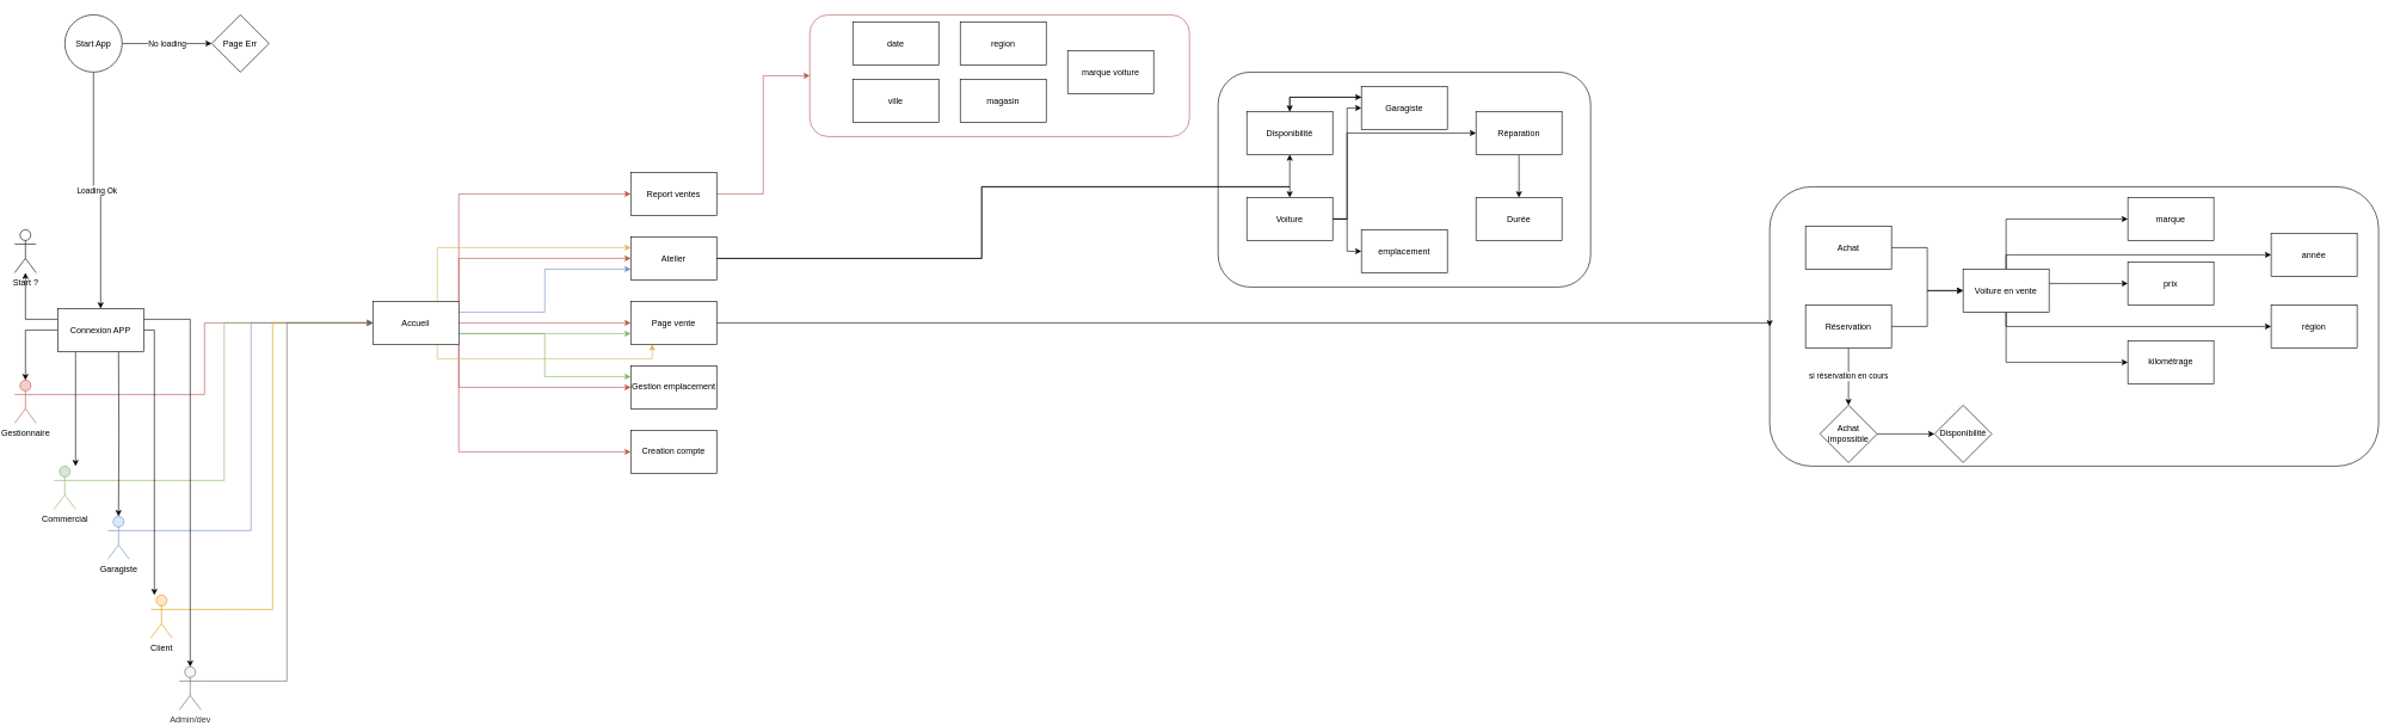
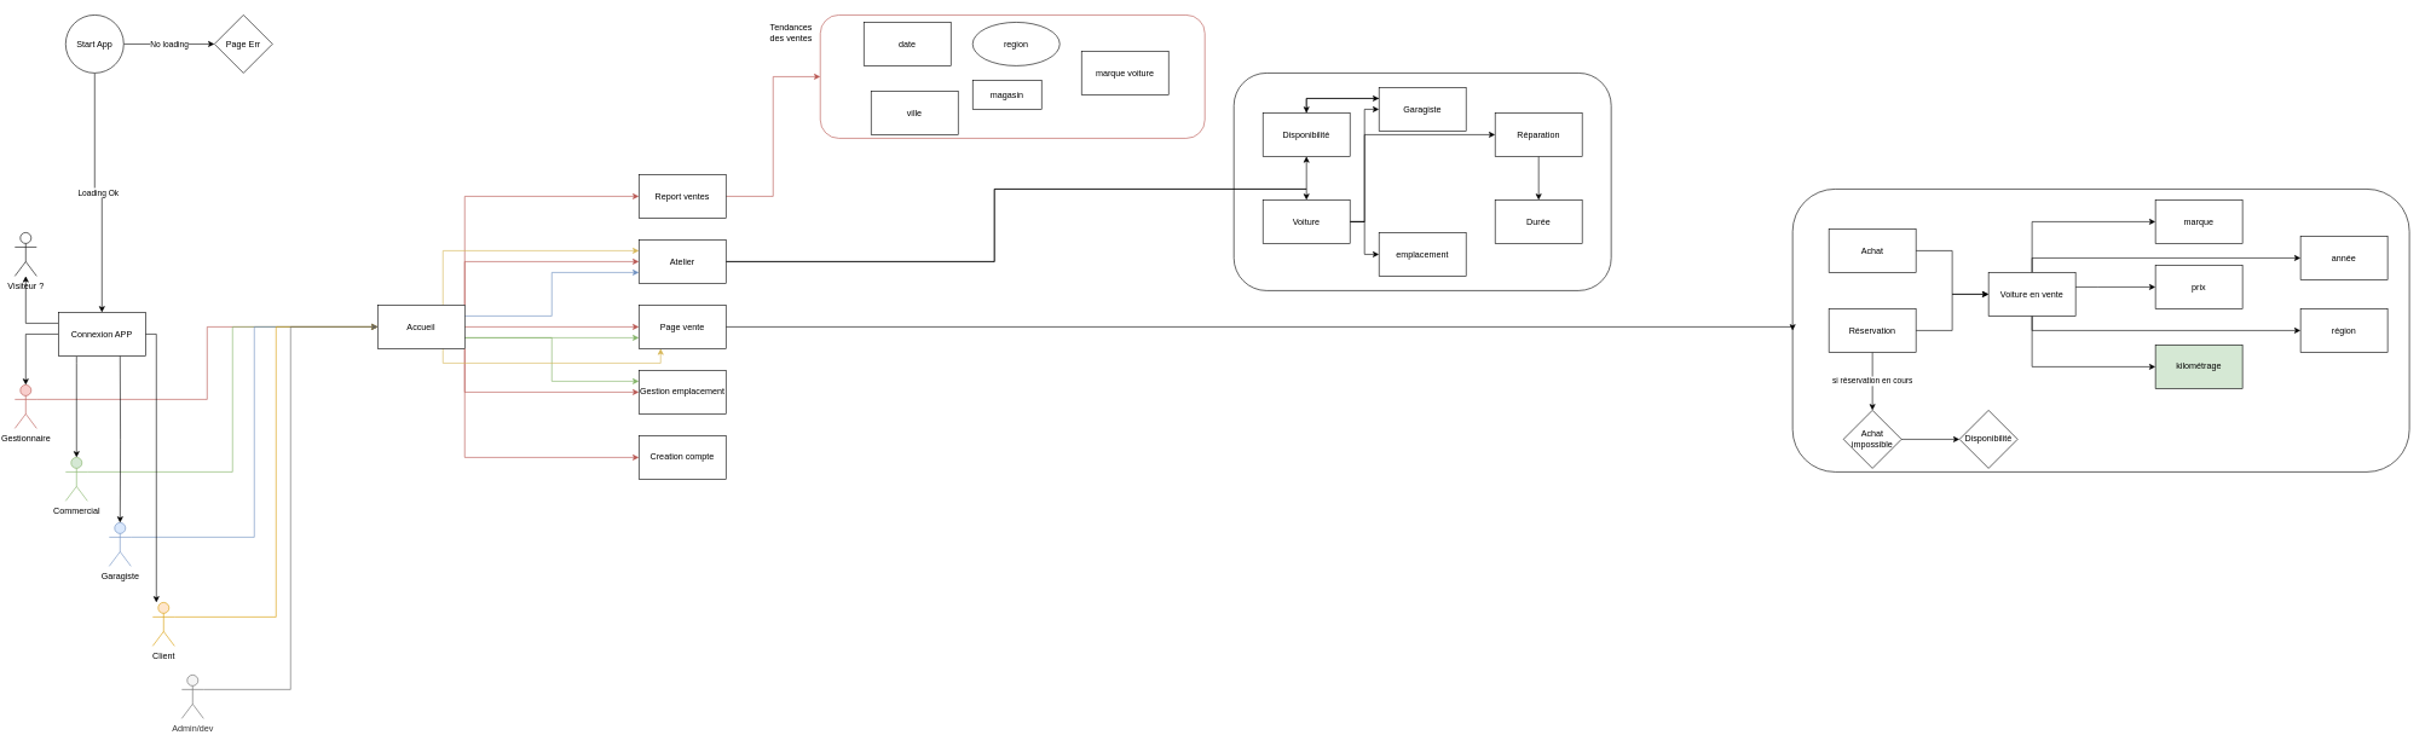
  <mxCell id="0" />
  <mxCell id="1" parent="0" />
  <mxCell id="2" style="edgeStyle=orthogonalEdgeStyle;rounded=0;orthogonalLoop=1;jettySize=auto;html=1;exitX=1;exitY=0.333;exitDx=0;exitDy=0;exitPerimeter=0;entryX=0;entryY=0.5;entryDx=0;entryDy=0;fillColor=#f8cecc;strokeColor=#b85450;" edge="1" parent="1" source="3" target="32"><mxGeometry relative="1" as="geometry" /></mxCell>
  <mxCell id="3" value="Gestionnaire" style="shape=umlActor;verticalLabelPosition=bottom;verticalAlign=top;html=1;outlineConnect=0;fillColor=#f8cecc;strokeColor=#b85450;" vertex="1" parent="1"><mxGeometry x="20" y="530" width="30" height="60" as="geometry" /></mxCell>
  <mxCell id="4" style="edgeStyle=orthogonalEdgeStyle;rounded=0;orthogonalLoop=1;jettySize=auto;html=1;exitX=1;exitY=0.333;exitDx=0;exitDy=0;exitPerimeter=0;entryX=0;entryY=0.5;entryDx=0;entryDy=0;fillColor=#d5e8d4;strokeColor=#82b366;" edge="1" parent="1" source="5" target="32"><mxGeometry relative="1" as="geometry" /></mxCell>
- <mxCell id="5" value="Commercial&lt;br&gt;" style="shape=umlActor;verticalLabelPosition=bottom;verticalAlign=top;html=1;outlineConnect=0;fillColor=#d5e8d4;strokeColor=#82b366;" vertex="1" parent="1"><mxGeometry x="75" y="650" width="30" height="60" as="geometry" /></mxCell>
+ <mxCell id="5" value="Commercial&lt;br&gt;" style="shape=umlActor;verticalLabelPosition=bottom;verticalAlign=top;html=1;outlineConnect=0;fillColor=#d5e8d4;strokeColor=#82b366;" vertex="1" parent="1"><mxGeometry x="90" y="630" width="30" height="60" as="geometry" /></mxCell>
  <mxCell id="6" style="edgeStyle=orthogonalEdgeStyle;rounded=0;orthogonalLoop=1;jettySize=auto;html=1;exitX=1;exitY=0.333;exitDx=0;exitDy=0;exitPerimeter=0;entryX=0;entryY=0.5;entryDx=0;entryDy=0;fillColor=#dae8fc;strokeColor=#6c8ebf;" edge="1" parent="1" source="7" target="32"><mxGeometry relative="1" as="geometry" /></mxCell>
  <mxCell id="7" value="Garagiste" style="shape=umlActor;verticalLabelPosition=bottom;verticalAlign=top;html=1;outlineConnect=0;fillColor=#dae8fc;strokeColor=#6c8ebf;" vertex="1" parent="1"><mxGeometry x="150" y="720" width="30" height="60" as="geometry" /></mxCell>
  <mxCell id="8" style="edgeStyle=orthogonalEdgeStyle;rounded=0;orthogonalLoop=1;jettySize=auto;html=1;exitX=1;exitY=0.333;exitDx=0;exitDy=0;exitPerimeter=0;entryX=0;entryY=0.5;entryDx=0;entryDy=0;fillColor=#ffe6cc;strokeColor=#d79b00;" edge="1" parent="1" source="9" target="32"><mxGeometry relative="1" as="geometry" /></mxCell>
  <mxCell id="9" value="Client" style="shape=umlActor;verticalLabelPosition=bottom;verticalAlign=top;html=1;outlineConnect=0;fillColor=#ffe6cc;strokeColor=#d79b00;" vertex="1" parent="1"><mxGeometry x="210" y="830" width="30" height="60" as="geometry" /></mxCell>
- <mxCell id="10" value="Start ?" style="shape=umlActor;verticalLabelPosition=bottom;verticalAlign=top;html=1;outlineConnect=0;" vertex="1" parent="1"><mxGeometry x="20" y="320" width="30" height="60" as="geometry" /></mxCell>
+ <mxCell id="10" value="Visiteur ?" style="shape=umlActor;verticalLabelPosition=bottom;verticalAlign=top;html=1;outlineConnect=0;" vertex="1" parent="1"><mxGeometry x="20" y="320" width="30" height="60" as="geometry" /></mxCell>
  <mxCell id="11" style="edgeStyle=orthogonalEdgeStyle;rounded=0;orthogonalLoop=1;jettySize=auto;html=1;exitX=0;exitY=0.5;exitDx=0;exitDy=0;entryX=0.5;entryY=0;entryDx=0;entryDy=0;entryPerimeter=0;" edge="1" parent="1" source="17" target="3"><mxGeometry relative="1" as="geometry" /></mxCell>
  <mxCell id="12" style="edgeStyle=orthogonalEdgeStyle;rounded=0;orthogonalLoop=1;jettySize=auto;html=1;" edge="1" parent="1" target="5"><mxGeometry relative="1" as="geometry"><mxPoint x="105" y="491" as="sourcePoint" /><Array as="points"><mxPoint x="105" y="500" /><mxPoint x="105" y="500" /></Array></mxGeometry></mxCell>
  <mxCell id="13" style="edgeStyle=orthogonalEdgeStyle;rounded=0;orthogonalLoop=1;jettySize=auto;html=1;" edge="1" parent="1" target="7"><mxGeometry relative="1" as="geometry"><mxPoint x="165" y="490" as="sourcePoint" /></mxGeometry></mxCell>
  <mxCell id="14" style="edgeStyle=orthogonalEdgeStyle;rounded=0;orthogonalLoop=1;jettySize=auto;html=1;exitX=1;exitY=0.5;exitDx=0;exitDy=0;" edge="1" parent="1" source="17" target="9"><mxGeometry relative="1" as="geometry"><Array as="points"><mxPoint x="215" y="460" /></Array></mxGeometry></mxCell>
  <mxCell id="15" style="edgeStyle=orthogonalEdgeStyle;rounded=0;orthogonalLoop=1;jettySize=auto;html=1;exitX=0;exitY=0.25;exitDx=0;exitDy=0;" edge="1" parent="1" source="17" target="10"><mxGeometry relative="1" as="geometry" /></mxCell>
- <mxCell id="16" style="edgeStyle=orthogonalEdgeStyle;rounded=0;orthogonalLoop=1;jettySize=auto;html=1;exitX=1;exitY=0.25;exitDx=0;exitDy=0;" edge="1" parent="1" source="17" target="43"><mxGeometry relative="1" as="geometry"><mxPoint x="110" y="380" as="targetPoint" /></mxGeometry></mxCell>
  <mxCell id="17" value="Connexion APP" style="rounded=0;whiteSpace=wrap;html=1;" vertex="1" parent="1"><mxGeometry x="80" y="430" width="120" height="60" as="geometry" /></mxCell>
  <mxCell id="18" value="No loading" style="edgeStyle=orthogonalEdgeStyle;rounded=0;orthogonalLoop=1;jettySize=auto;html=1;exitX=1;exitY=0.5;exitDx=0;exitDy=0;entryX=0;entryY=0.5;entryDx=0;entryDy=0;" edge="1" parent="1" source="20" target="21"><mxGeometry relative="1" as="geometry" /></mxCell>
  <mxCell id="19" value="Loading Ok" style="edgeStyle=orthogonalEdgeStyle;rounded=0;orthogonalLoop=1;jettySize=auto;html=1;exitX=0.5;exitY=1;exitDx=0;exitDy=0;" edge="1" parent="1" source="20" target="17"><mxGeometry relative="1" as="geometry" /></mxCell>
  <mxCell id="20" value="Start App" style="ellipse;whiteSpace=wrap;html=1;aspect=fixed;" vertex="1" parent="1"><mxGeometry x="90" width="80" height="80" as="geometry" y="20" /></mxCell>
  <mxCell id="21" value="Page Err" style="rhombus;whiteSpace=wrap;html=1;" vertex="1" parent="1"><mxGeometry x="295" width="80" height="80" as="geometry" y="20" /></mxCell>
  <mxCell id="22" style="edgeStyle=orthogonalEdgeStyle;rounded=0;orthogonalLoop=1;jettySize=auto;html=1;exitX=1;exitY=0;exitDx=0;exitDy=0;entryX=0;entryY=0.5;entryDx=0;entryDy=0;fillColor=#f8cecc;strokeColor=#b85450;" edge="1" parent="1" source="32" target="34"><mxGeometry relative="1" as="geometry" /></mxCell>
  <mxCell id="23" style="edgeStyle=orthogonalEdgeStyle;rounded=0;orthogonalLoop=1;jettySize=auto;html=1;exitX=1;exitY=0;exitDx=0;exitDy=0;entryX=0;entryY=0.5;entryDx=0;entryDy=0;fillColor=#f8cecc;strokeColor=#b85450;" edge="1" parent="1" source="32" target="37"><mxGeometry relative="1" as="geometry" /></mxCell>
  <mxCell id="24" style="edgeStyle=orthogonalEdgeStyle;rounded=0;orthogonalLoop=1;jettySize=auto;html=1;exitX=1;exitY=0.5;exitDx=0;exitDy=0;entryX=0;entryY=0.5;entryDx=0;entryDy=0;fillColor=#f8cecc;strokeColor=#b85450;" edge="1" parent="1" source="32" target="39"><mxGeometry relative="1" as="geometry" /></mxCell>
  <mxCell id="25" style="edgeStyle=orthogonalEdgeStyle;rounded=0;orthogonalLoop=1;jettySize=auto;html=1;exitX=1;exitY=1;exitDx=0;exitDy=0;entryX=0;entryY=0.5;entryDx=0;entryDy=0;fillColor=#f8cecc;strokeColor=#b85450;" edge="1" parent="1" source="32" target="40"><mxGeometry relative="1" as="geometry" /></mxCell>
  <mxCell id="26" style="edgeStyle=orthogonalEdgeStyle;rounded=0;orthogonalLoop=1;jettySize=auto;html=1;exitX=1;exitY=1;exitDx=0;exitDy=0;entryX=0;entryY=0.5;entryDx=0;entryDy=0;fillColor=#f8cecc;strokeColor=#b85450;" edge="1" parent="1" source="32" target="41"><mxGeometry relative="1" as="geometry" /></mxCell>
  <mxCell id="27" style="edgeStyle=orthogonalEdgeStyle;rounded=0;orthogonalLoop=1;jettySize=auto;html=1;exitX=1;exitY=0.75;exitDx=0;exitDy=0;entryX=0;entryY=0.75;entryDx=0;entryDy=0;fillColor=#d5e8d4;strokeColor=#82b366;" edge="1" parent="1" source="32" target="39"><mxGeometry relative="1" as="geometry" /></mxCell>
  <mxCell id="28" style="edgeStyle=orthogonalEdgeStyle;rounded=0;orthogonalLoop=1;jettySize=auto;html=1;exitX=1;exitY=0.75;exitDx=0;exitDy=0;entryX=0;entryY=0.25;entryDx=0;entryDy=0;fillColor=#d5e8d4;strokeColor=#82b366;" edge="1" parent="1" source="32" target="40"><mxGeometry relative="1" as="geometry" /></mxCell>
  <mxCell id="29" style="edgeStyle=orthogonalEdgeStyle;rounded=0;orthogonalLoop=1;jettySize=auto;html=1;exitX=1;exitY=0.25;exitDx=0;exitDy=0;entryX=0;entryY=0.75;entryDx=0;entryDy=0;fillColor=#dae8fc;strokeColor=#6c8ebf;" edge="1" parent="1" source="32" target="37"><mxGeometry relative="1" as="geometry" /></mxCell>
  <mxCell id="30" style="edgeStyle=orthogonalEdgeStyle;rounded=0;orthogonalLoop=1;jettySize=auto;html=1;exitX=0.75;exitY=0;exitDx=0;exitDy=0;entryX=0;entryY=0.25;entryDx=0;entryDy=0;fillColor=#fff2cc;strokeColor=#d6b656;" edge="1" parent="1" source="32" target="37"><mxGeometry relative="1" as="geometry" /></mxCell>
  <mxCell id="31" style="edgeStyle=orthogonalEdgeStyle;rounded=0;orthogonalLoop=1;jettySize=auto;html=1;exitX=0.75;exitY=1;exitDx=0;exitDy=0;entryX=0.25;entryY=1;entryDx=0;entryDy=0;fillColor=#fff2cc;strokeColor=#d6b656;" edge="1" parent="1" source="32" target="39"><mxGeometry relative="1" as="geometry" /></mxCell>
  <mxCell id="32" value="Accueil" style="rounded=0;whiteSpace=wrap;html=1;" vertex="1" parent="1"><mxGeometry x="520" y="420" width="120" height="60" as="geometry" /></mxCell>
  <mxCell id="33" style="edgeStyle=orthogonalEdgeStyle;rounded=0;orthogonalLoop=1;jettySize=auto;html=1;exitX=1;exitY=0.5;exitDx=0;exitDy=0;entryX=0;entryY=0.5;entryDx=0;entryDy=0;fillColor=#f8cecc;strokeColor=#b85450;" edge="1" parent="1" source="34" target="50"><mxGeometry relative="1" as="geometry" /></mxCell>
  <mxCell id="34" value="Report ventes" style="rounded=0;whiteSpace=wrap;html=1;" vertex="1" parent="1"><mxGeometry x="880" y="240" width="120" height="60" as="geometry" /></mxCell>
  <mxCell id="35" style="edgeStyle=orthogonalEdgeStyle;rounded=0;orthogonalLoop=1;jettySize=auto;html=1;exitX=1;exitY=0.5;exitDx=0;exitDy=0;entryX=0.5;entryY=0;entryDx=0;entryDy=0;" edge="1" parent="1" source="37" target="54"><mxGeometry relative="1" as="geometry"><mxPoint x="1710" y="360" as="targetPoint" /><Array as="points"><mxPoint x="1370" y="360" /><mxPoint x="1370" y="260" /><mxPoint x="1800" y="260" /></Array></mxGeometry></mxCell>
  <mxCell id="36" style="edgeStyle=orthogonalEdgeStyle;rounded=0;orthogonalLoop=1;jettySize=auto;html=1;exitX=1;exitY=0.5;exitDx=0;exitDy=0;entryX=0.5;entryY=1;entryDx=0;entryDy=0;" edge="1" parent="1" source="37" target="62"><mxGeometry relative="1" as="geometry"><mxPoint x="1000" y="240" as="sourcePoint" /><Array as="points"><mxPoint x="1370" y="360" /><mxPoint x="1370" y="260" /><mxPoint x="1800" y="260" /></Array></mxGeometry></mxCell>
  <mxCell id="37" value="Atelier" style="rounded=0;whiteSpace=wrap;html=1;" vertex="1" parent="1"><mxGeometry x="880" y="330" width="120" height="60" as="geometry" /></mxCell>
  <mxCell id="38" style="edgeStyle=orthogonalEdgeStyle;rounded=0;orthogonalLoop=1;jettySize=auto;html=1;exitX=1;exitY=0.5;exitDx=0;exitDy=0;entryX=0;entryY=0.5;entryDx=0;entryDy=0;" edge="1" parent="1" source="39" target="83"><mxGeometry relative="1" as="geometry"><Array as="points"><mxPoint x="2470" y="450" /></Array></mxGeometry></mxCell>
  <mxCell id="39" value="Page vente" style="rounded=0;whiteSpace=wrap;html=1;" vertex="1" parent="1"><mxGeometry x="880" y="420" width="120" height="60" as="geometry" /></mxCell>
  <mxCell id="40" value="Gestion emplacement" style="rounded=0;whiteSpace=wrap;html=1;" vertex="1" parent="1"><mxGeometry x="880" y="510" width="120" height="60" as="geometry" /></mxCell>
  <mxCell id="41" value="Creation compte" style="rounded=0;whiteSpace=wrap;html=1;" vertex="1" parent="1"><mxGeometry x="880" y="600" width="120" height="60" as="geometry" /></mxCell>
  <mxCell id="42" style="edgeStyle=orthogonalEdgeStyle;rounded=0;orthogonalLoop=1;jettySize=auto;html=1;exitX=1;exitY=0.333;exitDx=0;exitDy=0;exitPerimeter=0;entryX=0;entryY=0.5;entryDx=0;entryDy=0;fillColor=#f5f5f5;strokeColor=#666666;" edge="1" parent="1" source="43" target="32"><mxGeometry relative="1" as="geometry" /></mxCell>
  <mxCell id="43" value="Admin/dev" style="shape=umlActor;verticalLabelPosition=bottom;verticalAlign=top;html=1;outlineConnect=0;fillColor=#f5f5f5;fontColor=#333333;strokeColor=#666666;" vertex="1" parent="1"><mxGeometry x="250" y="930" width="30" height="60" as="geometry" /></mxCell>
- <mxCell id="44" value="region" style="rounded=0;whiteSpace=wrap;html=1;" vertex="1" parent="1"><mxGeometry x="1340" y="30" width="120" height="60" as="geometry" /></mxCell>
- <mxCell id="45" value="magasin" style="rounded=0;whiteSpace=wrap;html=1;" vertex="1" parent="1"><mxGeometry x="1340" y="110" width="120" height="60" as="geometry" /></mxCell>
+ <mxCell id="44" value="region" style="ellipse;whiteSpace=wrap;html=1;" vertex="1" parent="1"><mxGeometry x="1340" y="30" width="120" height="60" as="geometry" /></mxCell>
+ <mxCell id="45" value="magasin" style="rounded=0;whiteSpace=wrap;html=1;" vertex="1" parent="1"><mxGeometry x="1340" y="110" width="95" height="40" as="geometry" /></mxCell>
  <mxCell id="46" value="date" style="rounded=0;whiteSpace=wrap;html=1;" vertex="1" parent="1"><mxGeometry x="1190" y="30" width="120" height="60" as="geometry" /></mxCell>
- <mxCell id="47" value="ville" style="rounded=0;whiteSpace=wrap;html=1;" vertex="1" parent="1"><mxGeometry x="1190" y="110" width="120" height="60" as="geometry" /></mxCell>
+ <mxCell id="47" value="ville" style="rounded=0;whiteSpace=wrap;html=1;" vertex="1" parent="1"><mxGeometry x="1200" y="125" width="120" height="60" as="geometry" /></mxCell>
  <mxCell id="48" value="marque voiture" style="rounded=0;whiteSpace=wrap;html=1;" vertex="1" parent="1"><mxGeometry x="1490" y="70" width="120" height="60" as="geometry" /></mxCell>
+ <mxCell id="49" value="Tendances des ventes" style="text;html=1;strokeColor=none;fillColor=none;align=center;verticalAlign=middle;whiteSpace=wrap;rounded=0;" vertex="1" parent="1"><mxGeometry x="1060" y="30" width="60" height="30" as="geometry" /></mxCell>
  <mxCell id="50" value="" style="rounded=1;whiteSpace=wrap;html=1;fillColor=none;strokeColor=#b85450;" vertex="1" parent="1"><mxGeometry x="1130" width="530" height="170" as="geometry" y="20" /></mxCell>
  <mxCell id="51" style="edgeStyle=orthogonalEdgeStyle;rounded=0;orthogonalLoop=1;jettySize=auto;html=1;exitX=1;exitY=0.5;exitDx=0;exitDy=0;entryX=0;entryY=0.5;entryDx=0;entryDy=0;" edge="1" parent="1" source="54" target="57"><mxGeometry relative="1" as="geometry" /></mxCell>
  <mxCell id="52" style="edgeStyle=orthogonalEdgeStyle;rounded=0;orthogonalLoop=1;jettySize=auto;html=1;exitX=1;exitY=0.5;exitDx=0;exitDy=0;entryX=0;entryY=0.5;entryDx=0;entryDy=0;" edge="1" parent="1" source="54" target="55"><mxGeometry relative="1" as="geometry" /></mxCell>
  <mxCell id="53" style="edgeStyle=orthogonalEdgeStyle;rounded=0;orthogonalLoop=1;jettySize=auto;html=1;exitX=1;exitY=0.5;exitDx=0;exitDy=0;entryX=0;entryY=0.5;entryDx=0;entryDy=0;" edge="1" parent="1" source="54" target="59"><mxGeometry relative="1" as="geometry"><Array as="points"><mxPoint x="1880" y="305" /><mxPoint x="1880" y="185" /></Array></mxGeometry></mxCell>
  <mxCell id="54" value="Voiture" style="rounded=0;whiteSpace=wrap;html=1;fillColor=default;" vertex="1" parent="1"><mxGeometry x="1740" y="275" width="120" height="60" as="geometry" /></mxCell>
  <mxCell id="55" value="emplacement" style="rounded=0;whiteSpace=wrap;html=1;fillColor=default;" vertex="1" parent="1"><mxGeometry x="1900" y="320" width="120" height="60" as="geometry" /></mxCell>
  <mxCell id="56" style="edgeStyle=orthogonalEdgeStyle;rounded=0;orthogonalLoop=1;jettySize=auto;html=1;exitX=0;exitY=0.25;exitDx=0;exitDy=0;entryX=0.5;entryY=0;entryDx=0;entryDy=0;" edge="1" parent="1" source="57" target="62"><mxGeometry relative="1" as="geometry" /></mxCell>
  <mxCell id="57" value="Garagiste" style="rounded=0;whiteSpace=wrap;html=1;fillColor=default;" vertex="1" parent="1"><mxGeometry x="1900" y="120" width="120" height="60" as="geometry" /></mxCell>
  <mxCell id="58" style="edgeStyle=orthogonalEdgeStyle;rounded=0;orthogonalLoop=1;jettySize=auto;html=1;exitX=0.5;exitY=1;exitDx=0;exitDy=0;entryX=0.5;entryY=0;entryDx=0;entryDy=0;" edge="1" parent="1" source="59" target="60"><mxGeometry relative="1" as="geometry" /></mxCell>
  <mxCell id="59" value="Réparation" style="rounded=0;whiteSpace=wrap;html=1;fillColor=default;" vertex="1" parent="1"><mxGeometry x="2060" y="155" width="120" height="60" as="geometry" /></mxCell>
  <mxCell id="60" value="Durée" style="rounded=0;whiteSpace=wrap;html=1;fillColor=default;" vertex="1" parent="1"><mxGeometry x="2060" y="275" width="120" height="60" as="geometry" /></mxCell>
  <mxCell id="61" style="edgeStyle=orthogonalEdgeStyle;rounded=0;orthogonalLoop=1;jettySize=auto;html=1;exitX=0.5;exitY=0;exitDx=0;exitDy=0;entryX=0;entryY=0.25;entryDx=0;entryDy=0;" edge="1" parent="1" source="62" target="57"><mxGeometry relative="1" as="geometry" /></mxCell>
  <mxCell id="62" value="Disponibilité" style="rounded=0;whiteSpace=wrap;html=1;fillColor=default;" vertex="1" parent="1"><mxGeometry x="1740" y="155" width="120" height="60" as="geometry" /></mxCell>
  <mxCell id="63" value="" style="rounded=1;whiteSpace=wrap;html=1;fillColor=none;" vertex="1" parent="1"><mxGeometry x="1700" y="100" width="520" height="300" as="geometry" /></mxCell>
  <mxCell id="64" value="" style="edgeStyle=orthogonalEdgeStyle;rounded=0;orthogonalLoop=1;jettySize=auto;html=1;" edge="1" parent="1" source="69" target="70"><mxGeometry relative="1" as="geometry"><Array as="points"><mxPoint x="2800" y="305" /></Array></mxGeometry></mxCell>
  <mxCell id="65" value="" style="edgeStyle=orthogonalEdgeStyle;rounded=0;orthogonalLoop=1;jettySize=auto;html=1;" edge="1" parent="1" source="69" target="71"><mxGeometry relative="1" as="geometry"><Array as="points"><mxPoint x="2890" y="395" /><mxPoint x="2890" y="395" /></Array></mxGeometry></mxCell>
  <mxCell id="66" value="" style="edgeStyle=orthogonalEdgeStyle;rounded=0;orthogonalLoop=1;jettySize=auto;html=1;" edge="1" parent="1" source="69" target="72"><mxGeometry relative="1" as="geometry"><Array as="points"><mxPoint x="2800" y="505" /></Array></mxGeometry></mxCell>
  <mxCell id="67" value="" style="edgeStyle=orthogonalEdgeStyle;rounded=0;orthogonalLoop=1;jettySize=auto;html=1;" edge="1" parent="1" source="69" target="73"><mxGeometry relative="1" as="geometry"><Array as="points"><mxPoint x="2800" y="355" /><mxPoint x="3230" y="355" /></Array></mxGeometry></mxCell>
  <mxCell id="68" value="" style="edgeStyle=orthogonalEdgeStyle;rounded=0;orthogonalLoop=1;jettySize=auto;html=1;" edge="1" parent="1" source="69" target="74"><mxGeometry relative="1" as="geometry"><Array as="points"><mxPoint x="2800" y="455" /></Array></mxGeometry></mxCell>
  <mxCell id="69" value="Voiture en vente" style="rounded=0;whiteSpace=wrap;html=1;" vertex="1" parent="1"><mxGeometry x="2740" y="375" width="120" height="60" as="geometry" /></mxCell>
  <mxCell id="70" value="marque&lt;br&gt;" style="whiteSpace=wrap;html=1;rounded=0;" vertex="1" parent="1"><mxGeometry x="2970" y="275" width="120" height="60" as="geometry" /></mxCell>
  <mxCell id="71" value="prix" style="whiteSpace=wrap;html=1;rounded=0;" vertex="1" parent="1"><mxGeometry x="2970" y="365" width="120" height="60" as="geometry" /></mxCell>
- <mxCell id="72" value="kilométrage" style="whiteSpace=wrap;html=1;rounded=0;" vertex="1" parent="1"><mxGeometry x="2970" y="475" width="120" height="60" as="geometry" /></mxCell>
+ <mxCell id="72" value="kilométrage" style="whiteSpace=wrap;html=1;rounded=0;fillColor=#d5e8d4;" vertex="1" parent="1"><mxGeometry x="2970" y="475" width="120" height="60" as="geometry" /></mxCell>
  <mxCell id="73" value="année" style="whiteSpace=wrap;html=1;rounded=0;" vertex="1" parent="1"><mxGeometry x="3170" y="325" width="120" height="60" as="geometry" /></mxCell>
  <mxCell id="74" value="région" style="whiteSpace=wrap;html=1;rounded=0;" vertex="1" parent="1"><mxGeometry x="3170" y="425" width="120" height="60" as="geometry" /></mxCell>
  <mxCell id="75" style="edgeStyle=orthogonalEdgeStyle;rounded=0;orthogonalLoop=1;jettySize=auto;html=1;exitX=1;exitY=0.5;exitDx=0;exitDy=0;entryX=0;entryY=0.5;entryDx=0;entryDy=0;" edge="1" parent="1" source="76" target="69"><mxGeometry relative="1" as="geometry" /></mxCell>
  <mxCell id="76" value="Achat" style="rounded=0;whiteSpace=wrap;html=1;fillColor=default;" vertex="1" parent="1"><mxGeometry x="2520" y="315" width="120" height="60" as="geometry" /></mxCell>
  <mxCell id="77" style="edgeStyle=orthogonalEdgeStyle;rounded=0;orthogonalLoop=1;jettySize=auto;html=1;exitX=1;exitY=0.5;exitDx=0;exitDy=0;entryX=0;entryY=0.5;entryDx=0;entryDy=0;" edge="1" parent="1" source="79" target="69"><mxGeometry relative="1" as="geometry" /></mxCell>
  <mxCell id="78" value="si réservation en cours" style="edgeStyle=orthogonalEdgeStyle;rounded=0;orthogonalLoop=1;jettySize=auto;html=1;exitX=0.5;exitY=1;exitDx=0;exitDy=0;" edge="1" parent="1" source="79" target="81"><mxGeometry relative="1" as="geometry" /></mxCell>
  <mxCell id="79" value="Réservation" style="rounded=0;whiteSpace=wrap;html=1;fillColor=default;" vertex="1" parent="1"><mxGeometry x="2520" y="425" width="120" height="60" as="geometry" /></mxCell>
  <mxCell id="80" value="" style="edgeStyle=orthogonalEdgeStyle;rounded=0;orthogonalLoop=1;jettySize=auto;html=1;" edge="1" parent="1" source="81" target="82"><mxGeometry relative="1" as="geometry" /></mxCell>
  <mxCell id="81" value="Achat impossible" style="rhombus;whiteSpace=wrap;html=1;fillColor=default;" vertex="1" parent="1"><mxGeometry x="2540" y="565" width="80" height="80" as="geometry" /></mxCell>
  <mxCell id="82" value="Disponibilité" style="rhombus;whiteSpace=wrap;html=1;fillColor=default;" vertex="1" parent="1"><mxGeometry x="2700" y="565" width="80" height="80" as="geometry" /></mxCell>
  <mxCell id="83" value="" style="rounded=1;whiteSpace=wrap;html=1;fillColor=none;" vertex="1" parent="1"><mxGeometry x="2470" y="260" width="850" height="390" as="geometry" /></mxCell>
